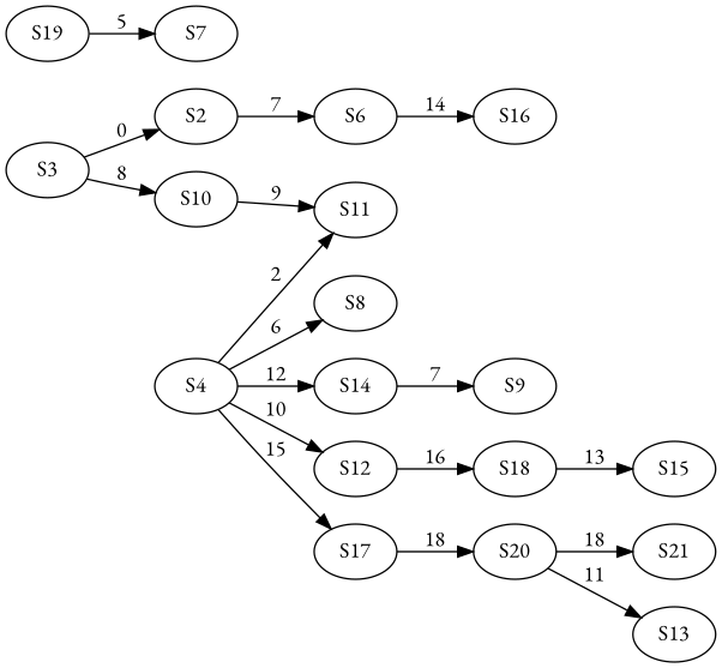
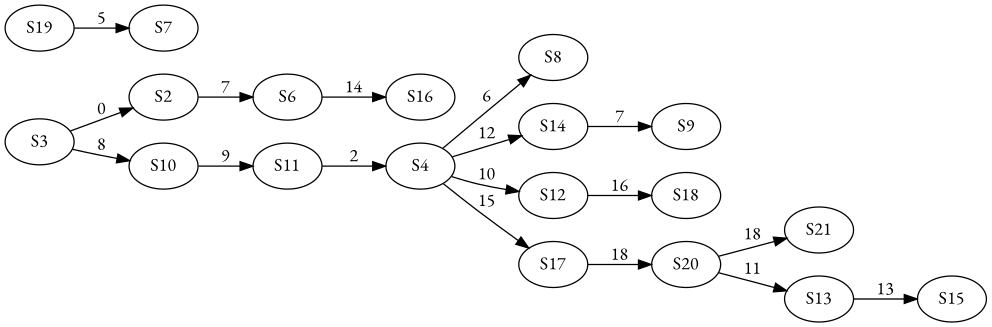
  strict digraph {
    fontname="EB Garamond"
    rankdir=LR
    node [fontname="EB Garamond"]
    edge [fontname="EB Garamond"]
    S3
    S2
    S10
    S6
    S11
    S16
    S4
    S8
    S14
    S12
    S17
    S9
    S18
    S20
    S19
    S7
    S21
    S13
    S15
    S3 -> S2 [label=0]
    S3 -> S10 [label=8]
    S2 -> S6 [label=7]
    S10 -> S11 [label=9]
    S6 -> S16 [label=14]
-   S4 -> S11 [label=2]
+   S11 -> S4 [label=2]
    S4 -> S8 [label=6]
    S4 -> S14 [label=12]
    S4 -> S12 [label=10]
    S4 -> S17 [label=15]
    S14 -> S9 [label=7]
    S12 -> S18 [label=16]
    S17 -> S20 [label=18]
    S20 -> S21 [label=18]
    S20 -> S13 [label=11]
    S19 -> S7 [label=5]
-   S18 -> S15 [label=13]
+   S13 -> S15 [label=13]
  }
